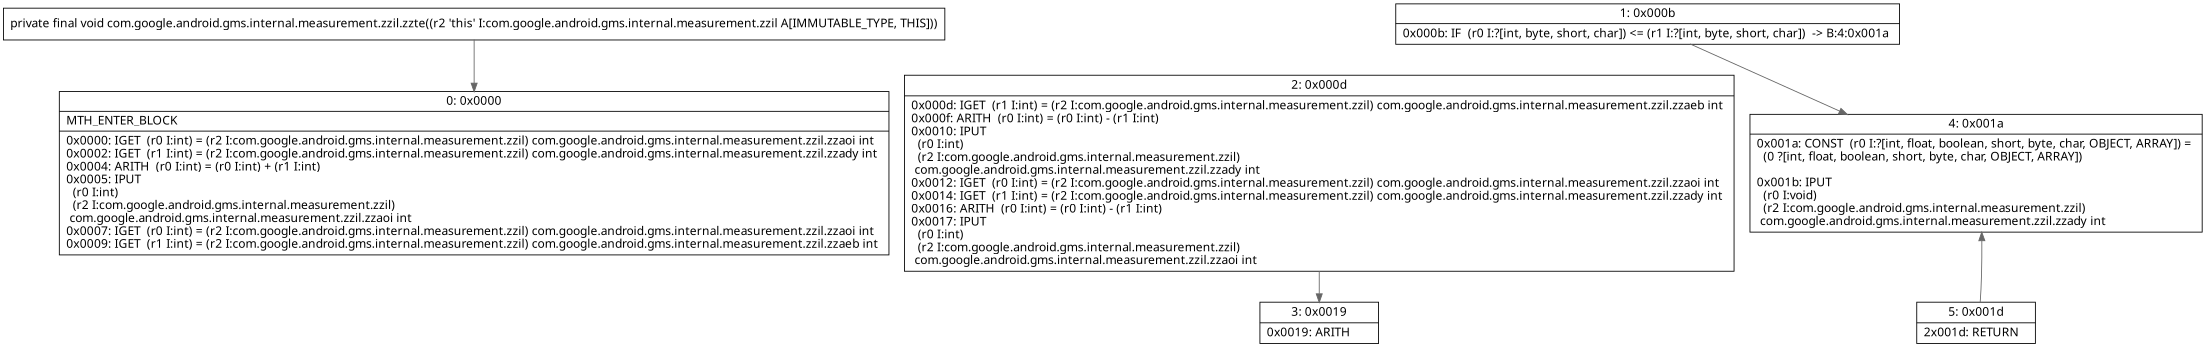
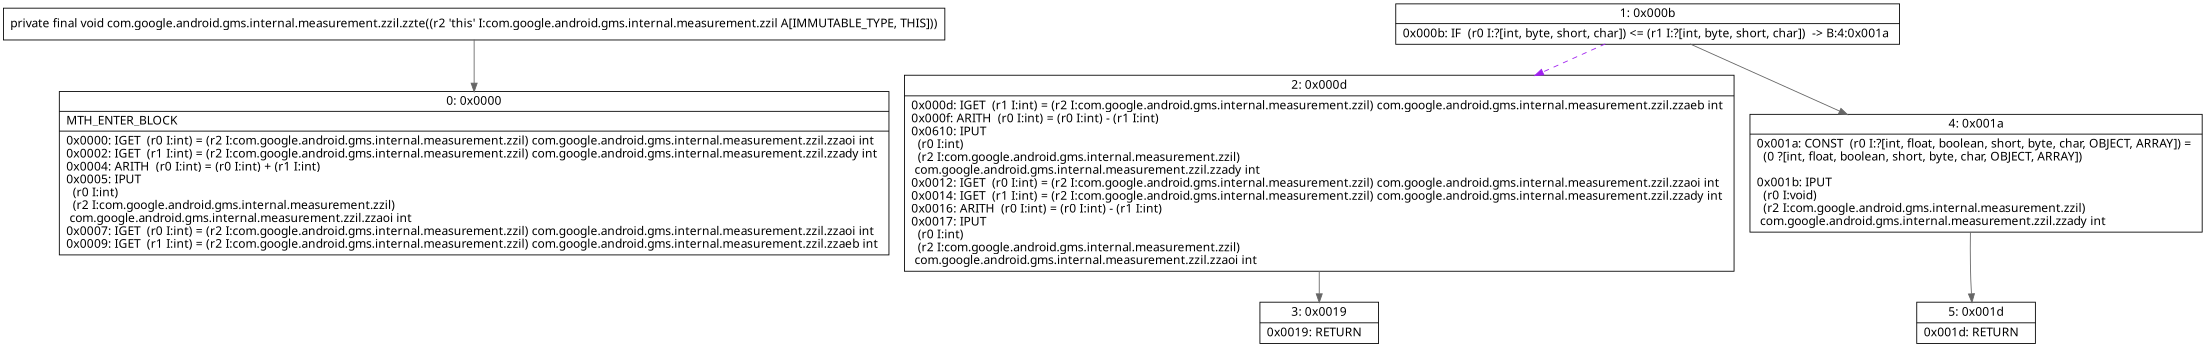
  digraph {
    fontname="Noto Sans"
    node [fontname="Noto Sans" shape=record]
    edge [color=gray40 fontname="Noto Sans"]
    n1 [label="{0\:\ 0x0000|MTH_ENTER_BLOCK\l|0x0000: IGET  (r0 I:int) = (r2 I:com.google.android.gms.internal.measurement.zzil) com.google.android.gms.internal.measurement.zzil.zzaoi int \l0x0002: IGET  (r1 I:int) = (r2 I:com.google.android.gms.internal.measurement.zzil) com.google.android.gms.internal.measurement.zzil.zzady int \l0x0004: ARITH  (r0 I:int) = (r0 I:int) + (r1 I:int) \l0x0005: IPUT  \l  (r0 I:int)\l  (r2 I:com.google.android.gms.internal.measurement.zzil)\l com.google.android.gms.internal.measurement.zzil.zzaoi int \l0x0007: IGET  (r0 I:int) = (r2 I:com.google.android.gms.internal.measurement.zzil) com.google.android.gms.internal.measurement.zzil.zzaoi int \l0x0009: IGET  (r1 I:int) = (r2 I:com.google.android.gms.internal.measurement.zzil) com.google.android.gms.internal.measurement.zzil.zzaeb int \l}"]
    n2 [label="{1\:\ 0x000b|0x000b: IF  (r0 I:?[int, byte, short, char]) \<= (r1 I:?[int, byte, short, char])  \-\> B:4:0x001a \l}"]
-   n3 [label="{2\:\ 0x000d|0x000d: IGET  (r1 I:int) = (r2 I:com.google.android.gms.internal.measurement.zzil) com.google.android.gms.internal.measurement.zzil.zzaeb int \l0x000f: ARITH  (r0 I:int) = (r0 I:int) \- (r1 I:int) \l0x0010: IPUT  \l  (r0 I:int)\l  (r2 I:com.google.android.gms.internal.measurement.zzil)\l com.google.android.gms.internal.measurement.zzil.zzady int \l0x0012: IGET  (r0 I:int) = (r2 I:com.google.android.gms.internal.measurement.zzil) com.google.android.gms.internal.measurement.zzil.zzaoi int \l0x0014: IGET  (r1 I:int) = (r2 I:com.google.android.gms.internal.measurement.zzil) com.google.android.gms.internal.measurement.zzil.zzady int \l0x0016: ARITH  (r0 I:int) = (r0 I:int) \- (r1 I:int) \l0x0017: IPUT  \l  (r0 I:int)\l  (r2 I:com.google.android.gms.internal.measurement.zzil)\l com.google.android.gms.internal.measurement.zzil.zzaoi int \l}"]
+   n3 [label="{2\:\ 0x000d|0x000d: IGET  (r1 I:int) = (r2 I:com.google.android.gms.internal.measurement.zzil) com.google.android.gms.internal.measurement.zzil.zzaeb int \l0x000f: ARITH  (r0 I:int) = (r0 I:int) \- (r1 I:int) \l0x0610: IPUT  \l  (r0 I:int)\l  (r2 I:com.google.android.gms.internal.measurement.zzil)\l com.google.android.gms.internal.measurement.zzil.zzady int \l0x0012: IGET  (r0 I:int) = (r2 I:com.google.android.gms.internal.measurement.zzil) com.google.android.gms.internal.measurement.zzil.zzaoi int \l0x0014: IGET  (r1 I:int) = (r2 I:com.google.android.gms.internal.measurement.zzil) com.google.android.gms.internal.measurement.zzil.zzady int \l0x0016: ARITH  (r0 I:int) = (r0 I:int) \- (r1 I:int) \l0x0017: IPUT  \l  (r0 I:int)\l  (r2 I:com.google.android.gms.internal.measurement.zzil)\l com.google.android.gms.internal.measurement.zzil.zzaoi int \l}"]
    n4 [label="{4\:\ 0x001a|0x001a: CONST  (r0 I:?[int, float, boolean, short, byte, char, OBJECT, ARRAY]) = \l  (0 ?[int, float, boolean, short, byte, char, OBJECT, ARRAY])\l \l0x001b: IPUT  \l  (r0 I:void)\l  (r2 I:com.google.android.gms.internal.measurement.zzil)\l com.google.android.gms.internal.measurement.zzil.zzady int \l}"]
-   n5 [label="{3\:\ 0x0019|0x0019: ARITH   \l}"]
-   n6 [label="{5\:\ 0x001d|2x001d: RETURN   \l}"]
+   n5 [label="{3\:\ 0x0019|0x0019: RETURN   \l}"]
+   n6 [label="{5\:\ 0x001d|0x001d: RETURN   \l}"]
    n7 [label="{private final void com.google.android.gms.internal.measurement.zzil.zzte((r2 'this' I:com.google.android.gms.internal.measurement.zzil A[IMMUTABLE_TYPE, THIS])) }"]
+   n2 -> n3 [color=purple style=dashed]
    n2 -> n4
    n3 -> n5
-   n6 -> n4
+   n4 -> n6
    n7 -> n1
  }
